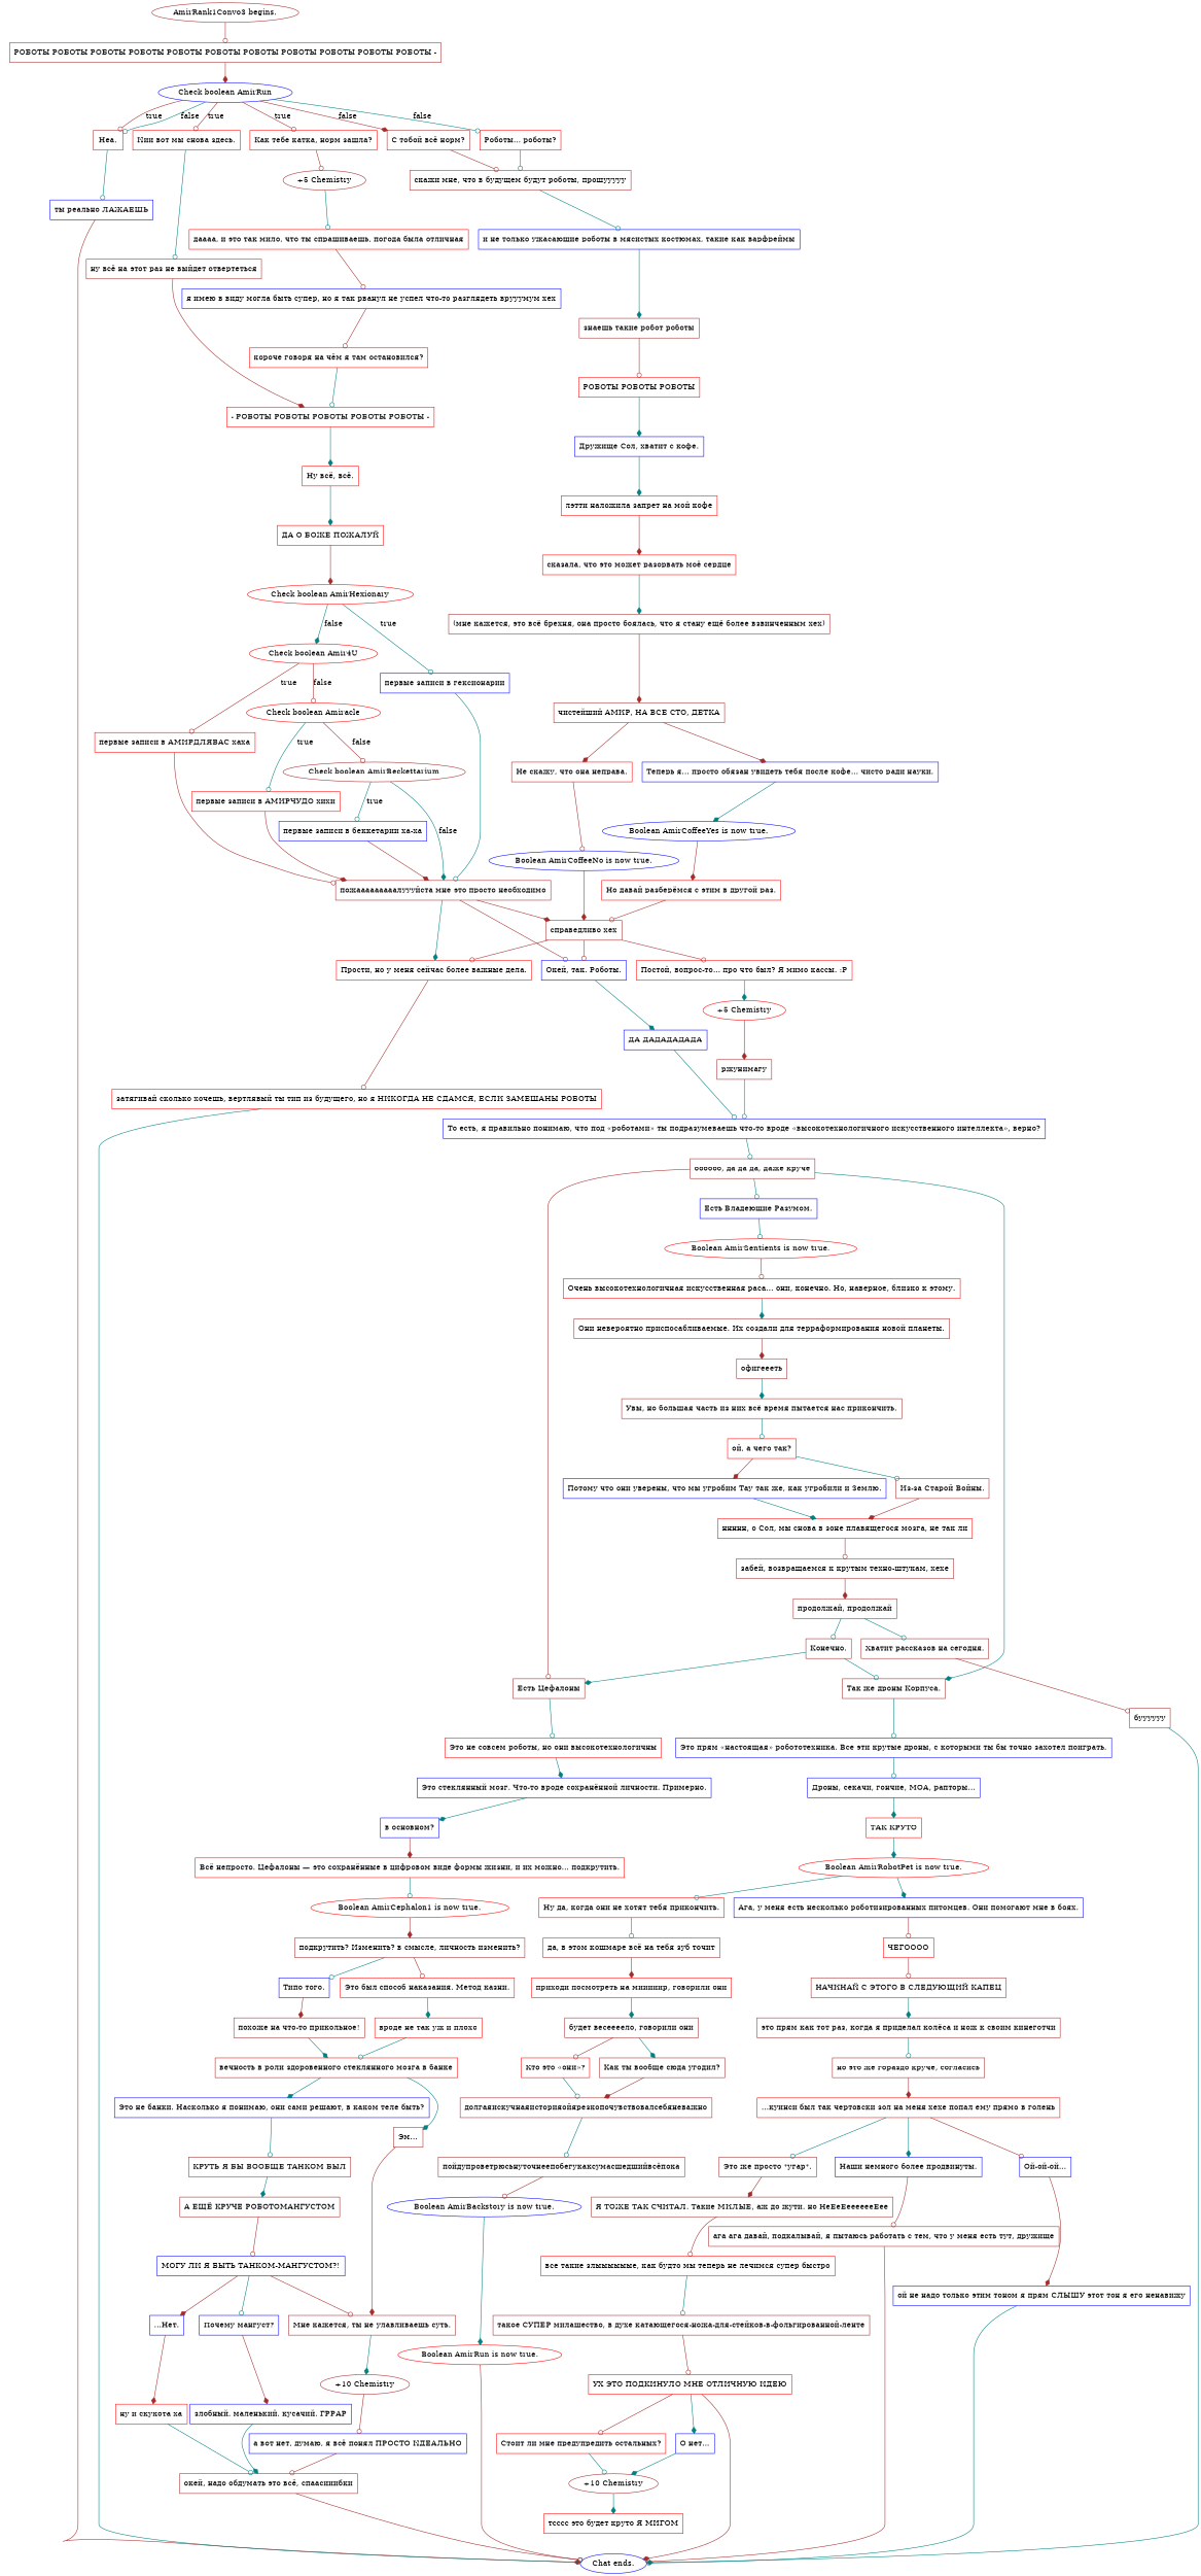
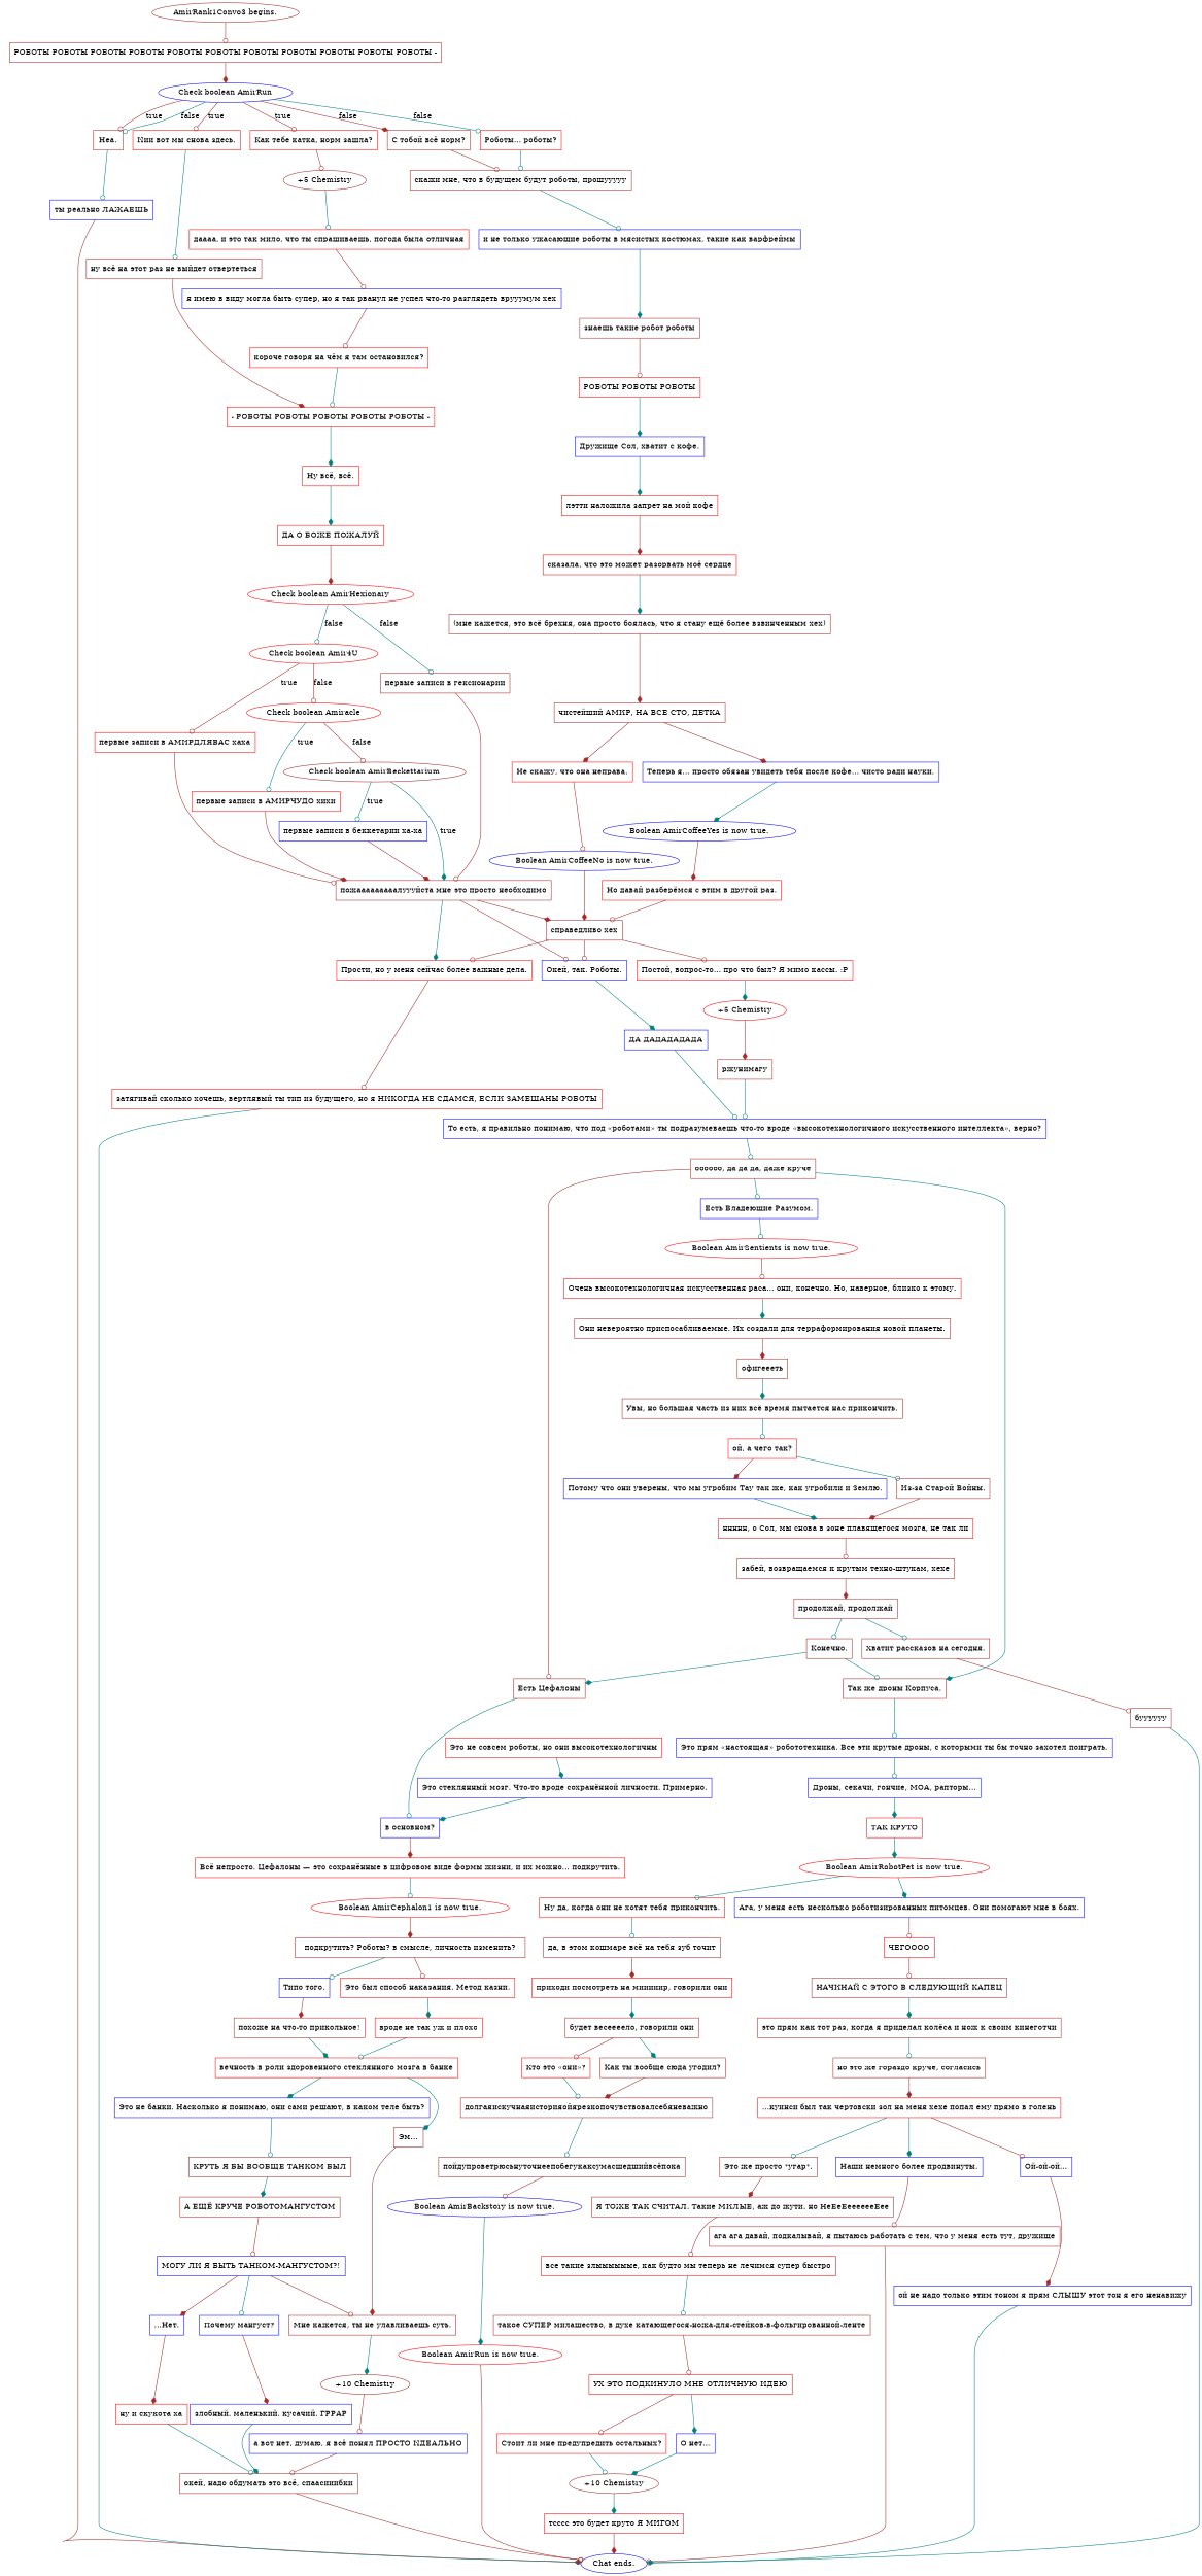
  digraph {
    node [color=brown shape=box]
    edge [arrowhead=odot color=teal]
    "AmirRank1Convo3 begins." [shape=""]
    n2 [label="РОБОТЫ РОБОТЫ РОБОТЫ РОБОТЫ РОБОТЫ РОБОТЫ РОБОТЫ РОБОТЫ РОБОТЫ РОБОТЫ РОБОТЫ -"]
    n3 [color=blue label="Check boolean AmirRun" shape=""]
    n4 [color=red label="Как тебе катка, норм зашла?"]
    n5 [color=red label="Иии вот мы снова здесь."]
    n6 [label="Неа."]
    n7 [label="С тобой всё норм?"]
    n8 [color=red label="Роботы... роботы?"]
    n9 [label="+5 Chemistry" shape=""]
    n10 [label="ну всё на этот раз не выйдет отвертеться"]
    n11 [color=blue label="ты реально ЛАЖАЕШЬ"]
    n12 [label="скажи мне, что в будущем будут роботы, прошууууу"]
    n13 [color=red label="даааа, и это так мило, что ты спрашиваешь, погода была отличная"]
    n14 [color=red label="- РОБОТЫ РОБОТЫ РОБОТЫ РОБОТЫ РОБОТЫ -"]
    "Chat ends." [color=blue shape=""]
    n16 [color=blue label="и не только ужасающие роботы в мясистых костюмах, такие как варфреймы"]
    n17 [color=blue label="я имею в виду могла быть супер, но я так рванул не успел что-то разглядеть врууумум хех"]
    n18 [color=red label="Ну всё, всё."]
    n19 [label="знаешь такие робот роботы"]
    n20 [color=red label="короче говоря на чём я там остановился?"]
    n21 [color=red label="ДА О БОЖЕ ПОЖАЛУЙ"]
    n22 [color=red label="РОБОТЫ РОБОТЫ РОБОТЫ"]
    n23 [color=red label="Check boolean AmirHexionary" shape=""]
    n24 [color=blue label="Дружище Сол, хватит с кофе."]
-   n25 [color=blue label="первые записи в гексионарии"]
+   n25 [label="первые записи в гексионарии"]
    n26 [color=red label="Check boolean Amir4U" shape=""]
    n27 [color=red label="лэтти наложила запрет на мой кофе"]
    n28 [label="пожааааааааалуууйста мне это просто необходимо"]
    n29 [color=red label="первые записи в АМИРДЛЯВАС хаха"]
    n30 [color=red label="Check boolean Amiracle" shape=""]
    n31 [color=red label="сказала, что это может разорвать моё сердце"]
    n32 [color=blue label="Окей, так. Роботы."]
    n33 [color=red label="Прости, но у меня сейчас более важные дела."]
    n34 [label="справедливо хех"]
    n35 [color=red label="первые записи в АМИРЧУДО хихи"]
    n36 [label="Check boolean AmirBeckettarium" shape=""]
    n37 [label="(мне кажется, это всё брехня, она просто боялась, что я стану ещё более взвинченным хех)"]
    n38 [color=red label="Постой, вопрос-то... про что был? Я мимо кассы. :P"]
    n39 [color=red label="+5 Chemistry" shape=""]
    n40 [color=blue label="ДА ДАДАДАДАДА"]
    n41 [color=red label="затягивай сколько хочешь, вертлявый ты тип из будущего, но я НИКОГДА НЕ СДАМСЯ, ЕСЛИ ЗАМЕШАНЫ РОБОТЫ"]
    n42 [color=blue label="первые записи в беккетарии ха-ха"]
    n43 [label="чистейший АМИР, НА ВСЕ СТО, ДЕТКА"]
    n44 [label="ржунимагу"]
    n45 [color=blue label="То есть, я правильно понимаю, что под «роботами» ты подразумеваешь что-то вроде «высокотехнологичного искусственного интеллекта», верно?"]
    n46 [color=blue label="Теперь я... просто обязан увидеть тебя после кофе... чисто ради науки."]
    n47 [color=red label="Не скажу, что она неправа."]
    n48 [label="оооооо, да да да, даже круче"]
    n49 [color=blue label="Boolean AmirCoffeeYes is now true." shape=""]
    n50 [color=blue label="Boolean AmirCoffeeNo is now true." shape=""]
    n51 [color=blue label="Есть Владеющие Разумом."]
    n52 [label="Есть Цефалоны"]
    n53 [label="Так же дроны Корпуса."]
    n54 [color=red label="Но давай разберёмся с этим в другой раз."]
    n55 [color=red label="Boolean AmirSentients is now true." shape=""]
    n56 [color=red label="Это не совсем роботы, но они высокотехнологичны"]
    n57 [color=blue label="Это прям «настоящая» робототехника. Все эти крутые дроны, с которыми ты бы точно захотел поиграть."]
    n58 [color=red label="Очень высокотехнологичная искусственная раса... они, конечно. Но, наверное, близко к этому."]
    n59 [color=blue label="Это стеклянный мозг. Что-то вроде сохранённой личности. Примерно."]
    n60 [color=blue label="Дроны, секачи, гончие, МОА, рапторы..."]
    n61 [label="Они невероятно приспосабливаемые. Их создали для терраформирования новой планеты."]
    n62 [color=blue label="в основном?"]
    n63 [color=red label="ТАК КРУТО"]
    n64 [label="офигеееть"]
    n65 [color=red label="Всё непросто. Цефалоны — это сохранённые в цифровом виде формы жизни, и их можно... подкрутить."]
    n66 [color=red label="Boolean AmirRobotPet is now true." shape=""]
    n67 [label="Увы, но большая часть из них всё время пытается нас прикончить."]
    n68 [color=red label="Boolean AmirCephalon1 is now true." shape=""]
    n69 [color=blue label="Ага, у меня есть несколько роботизированных питомцев. Они помогают мне в боях."]
    n70 [color=red label="Ну да, когда они не хотят тебя прикончить."]
    n71 [color=red label="ой, а чего так?"]
-   n72 [label="подкрутить? Изменить? в смысле, личность изменить?"]
+   n72 [label="подкрутить? Роботы? в смысле, личность изменить?"]
    n73 [color=red label="ЧЕГОООО"]
    n74 [label="да, в этом кошмаре всё на тебя зуб точит"]
    n75 [color=blue label="Потому что они уверены, что мы угробим Тау так же, как угробили и Землю."]
    n76 [label="Из-за Старой Войны."]
    n77 [color=blue label="Типо того."]
    n78 [color=red label="Это был способ наказания. Метод казни."]
    n79 [label="НАЧИНАЙ С ЭТОГО В СЛЕДУЮЩИЙ КАПЕЦ"]
    n80 [color=red label="приходи посмотреть на мииииир, говорили они"]
    n81 [color=red label="ннннн, о Сол, мы снова в зоне плавящегося мозга, не так ли"]
    n82 [label="похоже на что-то прикольное!"]
    n83 [color=red label="вроде не так уж и плохо"]
    n84 [label="это прям как тот раз, когда я приделал колёса и нож к своим кинеготчи"]
    n85 [label="будет весеееело, говорили они"]
    n86 [label="забей, возвращаемся к крутым техно-штукам, хехе"]
    n87 [color=red label="вечность в роли здоровенного стеклянного мозга в банке"]
    n88 [label="но это же гораздо круче, согласись"]
    n89 [label="Как ты вообще сюда угодил?"]
    n90 [color=red label="Кто это «они»?"]
    n91 [label="продолжай, продолжай"]
    n92 [color=blue label="Это не банки. Насколько я понимаю, они сами решают, в каком теле быть?"]
    n93 [label="Эм..."]
    n94 [color=red label="...куинси был так чертовски зол на меня хехе попал ему прямо в голень"]
    n95 [label="долгаяискучнаяисторияойярезкопочувствовалсебяневажно"]
    n96 [label="Конечно."]
    n97 [label="Хватит рассказов на сегодня."]
    n98 [label="КРУТЬ Я БЫ ВООБЩЕ ТАНКОМ БЫЛ"]
    n99 [label="Мне кажется, ты не улавливаешь суть."]
    n100 [label="Это же просто *угар*."]
    n101 [color=blue label="Наши немного более продвинуты."]
    n102 [color=blue label="Ой-ой-ой..."]
    n103 [label="пойдупроветрюсьнуточнеепобегукаксумасшедшийвсёпока"]
    n104 [label="буууууу"]
    n105 [label="А ЕЩЁ КРУЧЕ РОБОТОМАНГУСТОМ"]
    n106 [label="+10 Chemistry" shape=""]
    n107 [label="Я ТОЖЕ ТАК СЧИТАЛ. Такие МИЛЫЕ, аж до жути. но НеЕеЕееееееЕее"]
    n108 [label="ага ага давай, подкалывай, я пытаюсь работать с тем, что у меня есть тут, дружище"]
    n109 [color=blue label="ой не надо только этим тоном я прям СЛЫШУ этот тон я его ненавижу"]
    n110 [color=blue label="Boolean AmirBackstory is now true." shape=""]
    n111 [color=blue label="МОГУ ЛИ Я БЫТЬ ТАНКОМ-МАНГУСТОМ?!"]
    n112 [color=blue label="а вот нет, думаю, я всё понял ПРОСТО ИДЕАЛЬНО"]
    n113 [color=red label="все такие злыыыыыые, как будто мы теперь не лечимся супер быстро"]
    n114 [color=red label="Boolean AmirRun is now true." shape=""]
    n115 [color=blue label="Почему мангуст?"]
    n116 [color=blue label="...Нет."]
    n117 [label="окей, надо обдумать это всё, спаасииибки"]
    n118 [label="такое СУПЕР милашество, в духе катающегося-ножа-для-стейков-в-фольгированной-ленте"]
    n119 [color=blue label="злобный. маленький. кусачий. ГРРАР"]
    n120 [color=red label="ну и скукота ха"]
    n121 [color=red label="УХ ЭТО ПОДКИНУЛО МНЕ ОТЛИЧНУЮ ИДЕЮ"]
    n122 [color=red label="Стоит ли мне предупредить остальных?"]
    n123 [color=blue label="О нет..."]
    n124 [label="+10 Chemistry" shape=""]
    n125 [color=red label="тсссс это будет круто Я МИГОМ"]
    "AmirRank1Convo3 begins." -> n2 [color=brown]
    n2 -> n3 [arrowhead=diamond color=brown]
    n3 -> n4 [color=brown label=true]
    n3 -> n5 [color=brown label=true]
    n3 -> n6 [color=brown label=true]
    n3 -> n6 [label=false]
    n3 -> n7 [arrowhead=diamond color=brown label=false]
    n3 -> n8 [label=false]
    n4 -> n9 [color=brown]
    n5 -> n10
    n6 -> n11
    n7 -> n12 [color=brown]
    n8 -> n12
    n9 -> n13
    n10 -> n14 [arrowhead=diamond color=brown]
    n11 -> "Chat ends." [arrowhead=diamond color=brown]
    n12 -> n16
    n13 -> n17 [color=brown]
    n14 -> n18 [arrowhead=diamond]
    n16 -> n19 [arrowhead=diamond]
    n17 -> n20 [color=brown]
    n18 -> n21 [arrowhead=diamond]
    n19 -> n22 [color=brown]
    n20 -> n14
    n21 -> n23 [arrowhead=diamond color=brown]
    n22 -> n24 [arrowhead=diamond]
-   n23 -> n25 [label=true]
-   n23 -> n26 [arrowhead=diamond label=false]
+   n23 -> n25 [label=false]
+   n23 -> n26 [label=false]
    n24 -> n27 [arrowhead=diamond]
-   n25 -> n28
+   n25 -> n28 [color=brown]
    n26 -> n29 [color=brown label=true]
    n26 -> n30 [color=brown label=false]
    n27 -> n31 [arrowhead=diamond color=brown]
    n28 -> n32 [color=brown]
    n28 -> n33 [arrowhead=diamond]
    n28 -> n34 [arrowhead=diamond color=brown]
    n29 -> n28 [color=brown]
    n30 -> n35 [label=true]
    n30 -> n36 [color=brown label=false]
    n31 -> n37 [arrowhead=diamond]
    n32 -> n40 [arrowhead=diamond]
    n33 -> n41 [color=brown]
    n34 -> n32 [color=brown]
    n34 -> n33 [color=brown]
    n34 -> n38 [color=brown]
    n35 -> n28 [arrowhead=diamond color=brown]
-   n36 -> n28 [arrowhead=diamond label=false]
+   n36 -> n28 [arrowhead=diamond label=true]
    n36 -> n42 [label=true]
    n37 -> n43 [arrowhead=diamond color=brown]
    n38 -> n39 [arrowhead=diamond]
    n39 -> n44 [arrowhead=diamond color=brown]
    n40 -> n45
    n41 -> "Chat ends."
    n42 -> n28 [arrowhead=diamond color=brown]
    n43 -> n46 [arrowhead=diamond color=brown]
    n43 -> n47 [arrowhead=diamond color=brown]
    n44 -> n45
    n45 -> n48
    n46 -> n49 [arrowhead=diamond]
    n47 -> n50 [color=brown]
    n48 -> n51
    n48 -> n52 [color=brown]
    n48 -> n53 [arrowhead=diamond]
    n49 -> n54 [arrowhead=diamond color=brown]
    n50 -> n34 [arrowhead=diamond color=brown]
    n51 -> n55
-   n52 -> n56
+   n52 -> n62
    n53 -> n57
    n54 -> n34 [color=brown]
    n55 -> n58 [color=brown]
    n56 -> n59 [arrowhead=diamond]
    n57 -> n60
    n58 -> n61 [arrowhead=diamond]
    n59 -> n62 [arrowhead=diamond]
    n60 -> n63 [arrowhead=diamond]
    n61 -> n64 [arrowhead=diamond color=brown]
    n62 -> n65 [arrowhead=diamond color=brown]
    n63 -> n66 [arrowhead=diamond]
    n64 -> n67 [arrowhead=diamond]
    n65 -> n68
    n66 -> n69 [arrowhead=diamond]
    n66 -> n70
    n67 -> n71
    n68 -> n72 [arrowhead=diamond color=brown]
    n69 -> n73 [color=brown]
    n70 -> n74
    n71 -> n75 [arrowhead=diamond color=brown]
    n71 -> n76
    n72 -> n77
    n72 -> n78 [color=brown]
    n73 -> n79 [color=brown]
    n74 -> n80 [arrowhead=diamond color=brown]
    n75 -> n81 [arrowhead=diamond]
    n76 -> n81 [arrowhead=diamond color=brown]
    n77 -> n82 [arrowhead=diamond color=brown]
    n78 -> n83 [arrowhead=diamond]
    n79 -> n84 [arrowhead=diamond]
    n80 -> n85 [arrowhead=diamond]
    n81 -> n86 [color=brown]
    n82 -> n87 [arrowhead=diamond]
    n83 -> n87
    n84 -> n88
    n85 -> n89 [arrowhead=diamond]
    n85 -> n90 [color=brown]
    n86 -> n91 [arrowhead=diamond color=brown]
    n87 -> n92 [arrowhead=diamond]
    n87 -> n93 [arrowhead=diamond]
    n88 -> n94 [arrowhead=diamond color=brown]
    n89 -> n95 [arrowhead=diamond color=brown]
    n90 -> n95
    n91 -> n96
    n91 -> n97
    n92 -> n98
    n93 -> n99 [arrowhead=diamond color=brown]
    n94 -> n100
    n94 -> n101 [arrowhead=diamond]
    n94 -> n102 [color=brown]
    n95 -> n103
    n96 -> n52 [arrowhead=diamond]
    n96 -> n53
    n97 -> n104 [color=brown]
    n98 -> n105 [arrowhead=diamond]
    n99 -> n106 [arrowhead=diamond]
    n100 -> n107 [arrowhead=diamond color=brown]
    n101 -> n108 [color=brown]
    n102 -> n109 [arrowhead=diamond color=brown]
    n103 -> n110 [color=brown]
    n104 -> "Chat ends." [arrowhead=diamond]
    n105 -> n111 [color=brown]
    n106 -> n112 [color=brown]
    n107 -> n113 [color=brown]
    n108 -> "Chat ends." [color=brown]
    n109 -> "Chat ends."
    n110 -> n114 [arrowhead=diamond]
    n111 -> n99 [color=brown]
    n111 -> n115
    n111 -> n116 [arrowhead=diamond color=brown]
    n112 -> n117 [color=brown]
    n113 -> n118
    n114 -> "Chat ends." [color=brown]
    n115 -> n119 [arrowhead=diamond color=brown]
    n116 -> n120 [arrowhead=diamond color=brown]
    n117 -> "Chat ends." [color=brown]
    n118 -> n121 [color=brown]
    n119 -> n117 [arrowhead=diamond]
    n120 -> n117
    n121 -> n122 [color=brown]
    n121 -> n123 [arrowhead=diamond]
    n122 -> n124
    n123 -> n124 [arrowhead=diamond]
    n124 -> n125 [arrowhead=diamond]
-   n121 -> "Chat ends." [arrowhead=diamond color=brown]
+   n125 -> "Chat ends." [arrowhead=diamond color=brown]
  }
